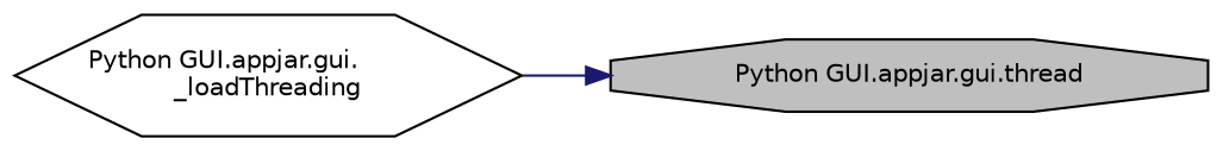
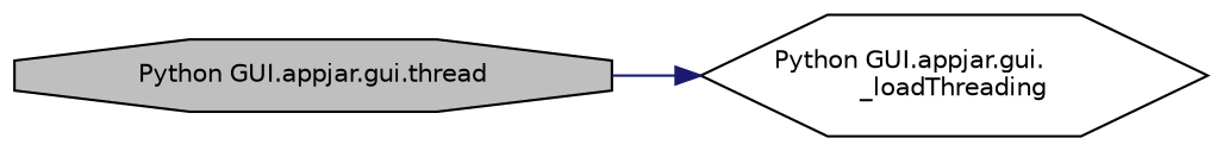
  digraph {
    rankdir=LR
    node [color=black fontname=Helvetica fontsize=10 style=filled]
    n1 [fillcolor=grey75 fontcolor=black height=0.2 label="Python GUI.appjar.gui.thread" shape=octagon width=0.4]
    n2 [fillcolor=white height=0.2 label="Python GUI.appjar.gui.\l_loadThreading" shape=hexagon width=0.4]
-   n2 -> n1 [color=midnightblue fontname=Helvetica fontsize=10 labelfontname=Helvetica labelfontsize=10 style=solid arrowhead=normal]
+   n1 -> n2 [color=midnightblue fontname=Helvetica fontsize=10 labelfontname=Helvetica labelfontsize=10 style=solid arrowhead=normal]
  }
